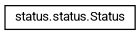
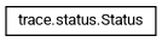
  digraph {
    rankdir=LR
    fontname=Roboto
-   n1 [color=black fillcolor=white fontname=Roboto fontsize=10 height=0.2 label="status.status.Status" shape=record style=filled width=0.4]
+   n1 [color=black fillcolor=white fontname=Roboto fontsize=10 height=0.2 label="trace.status.Status" shape=record style=filled width=0.4]
  }
